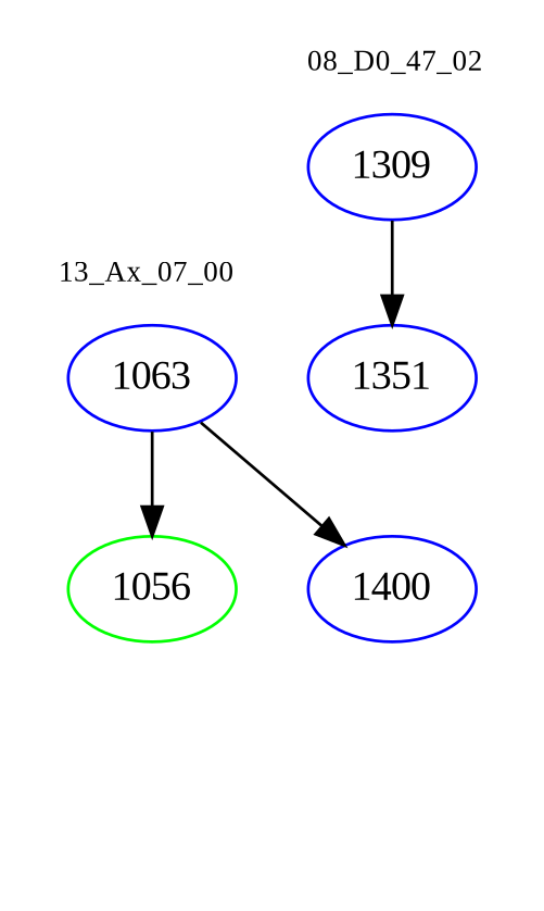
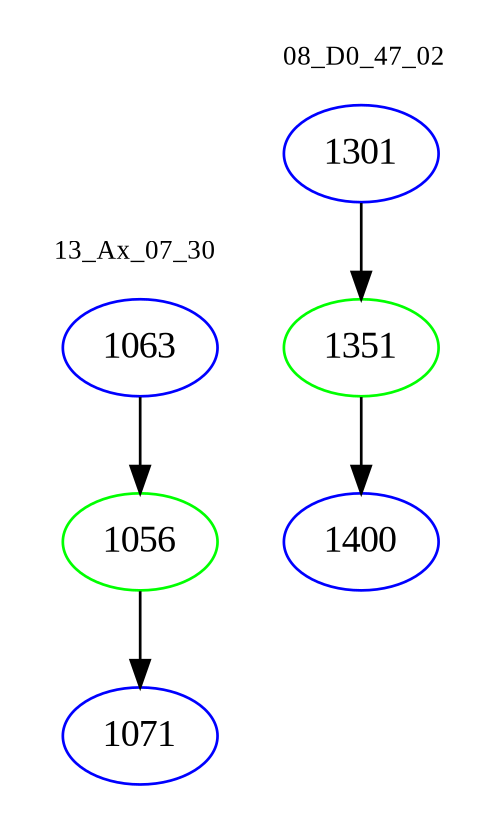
  digraph {
    fontname="Liberation Serif"
    node [color=blue fontname="Liberation Serif"]
    edge [color=black fontname="Liberation Serif"]
    n1 [label=1063]
    n2 [color=green label=1056]
-   n4 [label=1309]
-   n5 [label=1351]
+   n3 [label=1071]
+   n4 [label=1301]
+   n5 [color=green label=1351]
    n6 [label=1400]
    subgraph cluster_1 {
      color=white
      fontsize=10
-     label="13_Ax_07_00"
+     label="13_Ax_07_30"
      n1
      n2
+     n3
    }
    subgraph cluster_2 {
      color=white
      fontsize=10
      label="08_D0_47_02"
      n4
      n5
      n6
    }
    n1 -> n2
+   n2 -> n3
    n4 -> n5
-   n1 -> n6
+   n5 -> n6
  }
